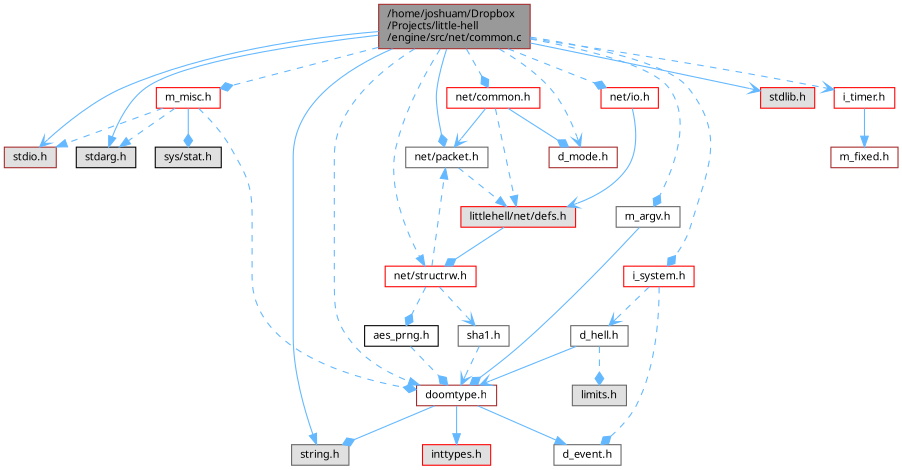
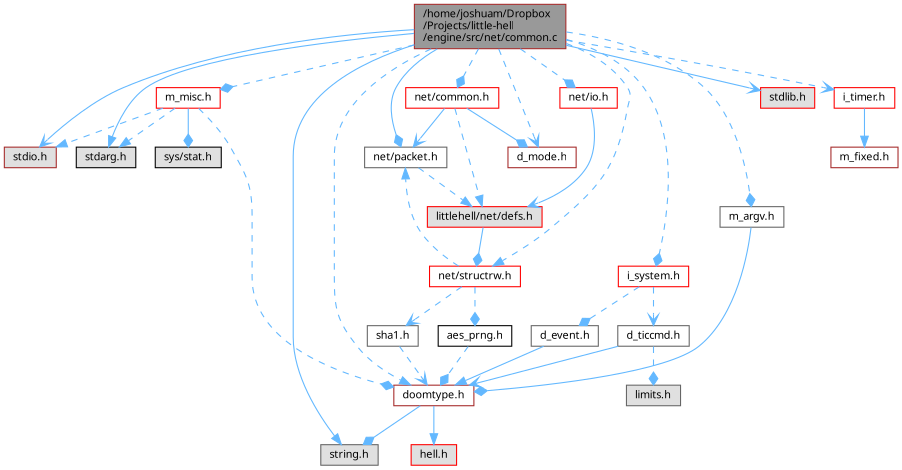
  digraph {
    fontname="Noto Sans"
    node [color=red fillcolor=white fontname="Noto Sans" fontsize=10 shape=box style=filled]
    edge [arrowhead=diamond color=steelblue1 fontname="Noto Sans" fontsize=10 labelfontname=Helvetica labelfontsize=10 style=dashed]
    n1 [color=brown fillcolor=grey60 fontcolor=black height=0.2 label="/home/joshuam/Dropbox\l/Projects/little-hell\l/engine/src/net/common.c" width=0.4]
    n2 [color=brown fillcolor="#E0E0E0" height=0.2 label="stdio.h" width=0.4]
    n3 [fillcolor="#E0E0E0" height=0.2 label="stdlib.h" width=0.4]
    n4 [color=black fillcolor="#E0E0E0" height=0.2 label="stdarg.h" width=0.4]
    n5 [color=gray40 fillcolor="#E0E0E0" height=0.2 label="string.h" width=0.4]
    n6 [color=brown height=0.2 label="doomtype.h" width=0.4]
    n7 [color=brown height=0.2 label="d_mode.h" width=0.4]
    n8 [height=0.2 label="i_system.h" width=0.4]
    n9 [height=0.2 label="i_timer.h" width=0.4]
    n10 [color=gray40 height=0.2 label="m_argv.h" width=0.4]
    n11 [height=0.2 label="m_misc.h" width=0.4]
    n12 [height=0.2 label="net/common.h" width=0.4]
    n13 [color=gray40 height=0.2 label="net/packet.h" width=0.4]
    n14 [height=0.2 label="net/io.h" width=0.4]
    n15 [height=0.2 label="net/structrw.h" width=0.4]
-   n16 [fillcolor="#E0E0E0" height=0.2 label="inttypes.h" width=0.4]
-   n17 [color=gray40 height=0.2 label="d_hell.h" width=0.4]
+   n16 [fillcolor="#E0E0E0" height=0.2 label="hell.h" width=0.4]
+   n17 [color=gray40 height=0.2 label="d_ticcmd.h" width=0.4]
    n18 [color=gray40 height=0.2 label="d_event.h" width=0.4]
    n19 [color=brown height=0.2 label="m_fixed.h" width=0.4]
    n20 [color=black fillcolor="#E0E0E0" height=0.2 label="sys/stat.h" width=0.4]
    n21 [fillcolor="#E0E0E0" height=0.2 label="littlehell/net/defs.h" width=0.4]
    n22 [color=black height=0.2 label="aes_prng.h" width=0.4]
    n23 [color=gray40 height=0.2 label="sha1.h" width=0.4]
    n24 [color=gray40 fillcolor="#E0E0E0" height=0.2 label="limits.h" width=0.4]
    n1 -> n2 [arrowhead=vee style=solid]
    n1 -> n3 [arrowhead=vee style=solid]
    n1 -> n4 [arrowhead=normal style=solid]
    n1 -> n5 [arrowhead=normal style=solid]
    n1 -> n6 [arrowhead=normal]
    n1 -> n7 [arrowhead=vee]
    n1 -> n8
    n1 -> n9 [arrowhead=vee]
    n1 -> n10
    n1 -> n11
    n1 -> n12
    n1 -> n13 [style=solid]
    n1 -> n14
    n1 -> n15 [arrowhead=normal]
    n6 -> n5 [style=solid]
    n6 -> n16 [arrowhead=normal style=solid]
    n8 -> n17 [arrowhead=vee]
    n8 -> n18
    n9 -> n19 [arrowhead=normal style=solid]
    n10 -> n6 [style=solid]
    n11 -> n2 [arrowhead=normal]
    n11 -> n4 [arrowhead=normal]
    n11 -> n6
    n11 -> n20 [style=solid]
    n12 -> n7 [style=solid]
    n12 -> n13 [arrowhead=vee style=solid]
    n12 -> n21 [arrowhead=normal]
    n13 -> n21 [arrowhead=normal]
    n14 -> n21 [arrowhead=vee style=solid]
    n15 -> n13 [arrowhead=normal]
    n15 -> n22
    n15 -> n23 [arrowhead=vee]
    n17 -> n6 [arrowhead=vee style=solid]
    n17 -> n24
-   n6 -> n18 [arrowhead=normal style=solid]
+   n18 -> n6 [arrowhead=normal style=solid]
    n21 -> n15 [style=solid]
    n22 -> n6
    n23 -> n6 [arrowhead=vee]
  }
